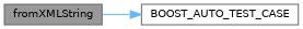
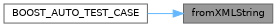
  digraph {
    rankdir=RL
    node [fontname=Helvetica fontsize=10 shape=box style=filled]
    n1 [color=gray40 fillcolor=grey60 fontcolor=black height=0.2 label=fromXMLString width=0.4]
    n2 [color=grey40 fillcolor=white height=0.2 label=BOOST_AUTO_TEST_CASE width=0.4]
-   n2 -> n1 [color=steelblue1 dir=back fontname=Helvetica fontsize=10 labelfontname=Helvetica labelfontsize=10 style=solid]
+   n1 -> n2 [color=steelblue1 dir=back fontname=Helvetica fontsize=10 labelfontname=Helvetica labelfontsize=10 style=solid]
  }
